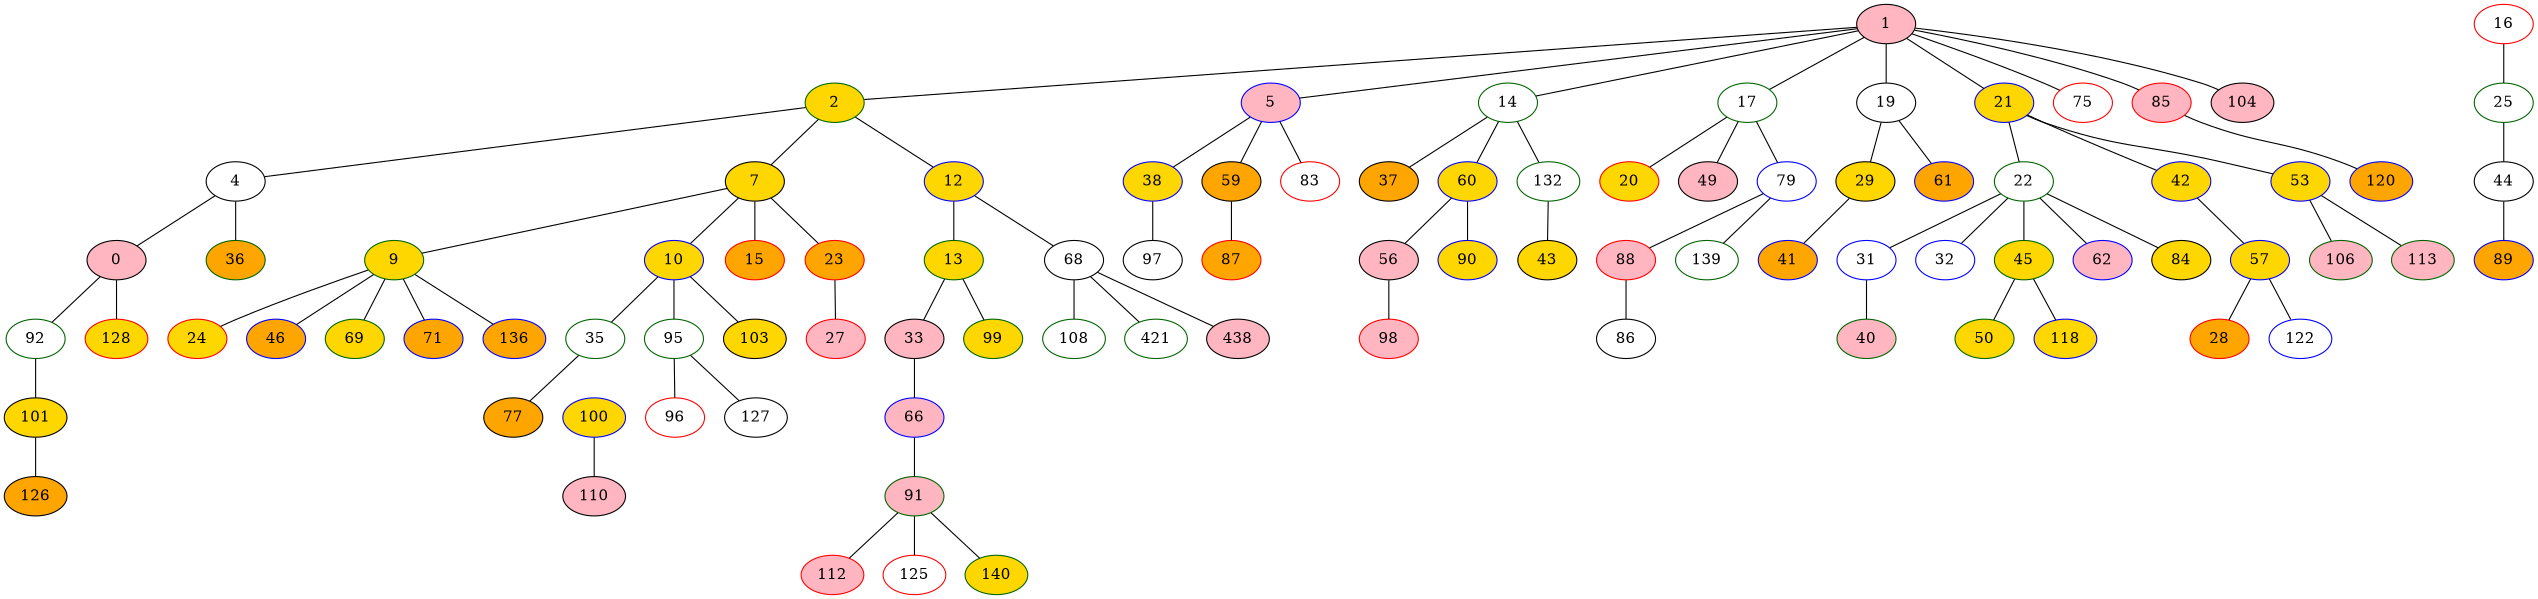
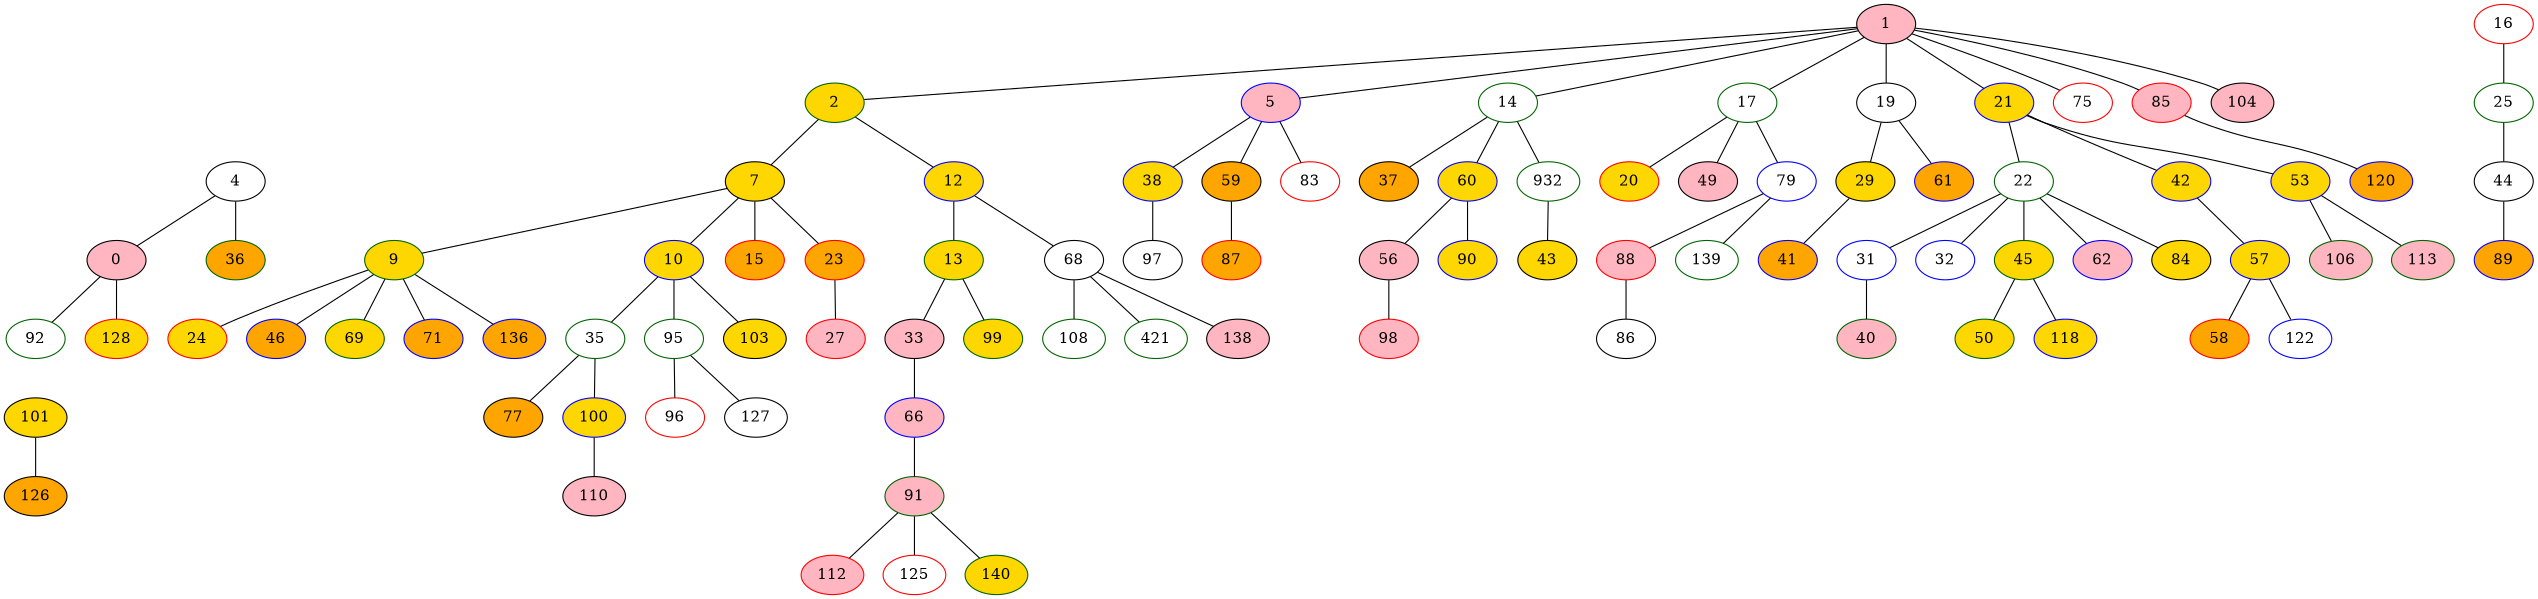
  graph {
    node [color=black fillcolor=gold style=filled]
    1 [fillcolor=lightpink super="+3"]
    2 [color=darkgreen super="+11"]
    5 [color=blue fillcolor=lightpink]
    14 [color=darkgreen fillcolor=white super="+55"]
    17 [color=darkgreen fillcolor=white super="+51"]
    19 [fillcolor=white super="+47"]
    21 [color=blue super="+67"]
    75 [color=red fillcolor=white]
    85 [color=red fillcolor=lightpink super="+111"]
    104 [fillcolor=lightpink]
    4 [fillcolor=white super="+30"]
    7 [super="+8"]
    12 [color=blue super="+34"]
    38 [color=blue super="+73"]
    59 [fillcolor=orange super="+107"]
    83 [color=red fillcolor=white super="+94"]
    37 [fillcolor=orange super="+39"]
    60 [color=blue super="+93"]
-   132 [color=darkgreen fillcolor=white]
+   132 [color=darkgreen fillcolor=white label=932]
    20 [color=red]
    49 [fillcolor=lightpink super="+52"]
    79 [color=blue fillcolor=white super="+141"]
    29
    61 [color=blue fillcolor=orange]
    22 [color=darkgreen fillcolor=white super="+26"]
    42 [color=blue super="+54"]
    53 [color=blue super="+74"]
    120 [color=blue fillcolor=orange]
    n29 [fillcolor=lightpink label=0 super="+135"]
    36 [color=darkgreen fillcolor=orange super="+81"]
    9 [color=darkgreen super="+18"]
    10 [color=blue super="+28"]
    15 [color=red fillcolor=orange]
    23 [color=red fillcolor=orange]
    13 [color=darkgreen]
    68 [fillcolor=white super="+76"]
    16 [color=red fillcolor=white super="+78"]
    25 [color=darkgreen fillcolor=white]
    92 [color=darkgreen fillcolor=white]
    128 [color=red]
    97 [fillcolor=white]
    87 [color=red fillcolor=orange]
    101
    24 [color=red]
    46 [color=blue fillcolor=orange]
    69 [color=darkgreen]
    71 [color=blue fillcolor=orange super="+122"]
    136 [color=blue fillcolor=orange]
    35 [color=darkgreen fillcolor=white super="+82"]
    95 [color=darkgreen fillcolor=white super="+142"]
    103
    27 [color=red fillcolor=lightpink super="+65"]
    77 [fillcolor=orange super="+88"]
    100 [color=blue super="+102"]
    96 [color=red fillcolor=white]
    127 [fillcolor=white super="+137"]
    33 [fillcolor=lightpink super="+63"]
    99 [color=darkgreen super="+115"]
    108 [color=darkgreen fillcolor=white]
    n60 [color=darkgreen fillcolor=white label=421]
-   138 [fillcolor=lightpink label=438]
+   138 [fillcolor=lightpink]
    66 [color=blue fillcolor=lightpink super="+116"]
    56 [fillcolor=lightpink]
    98 [color=red fillcolor=lightpink super="+124"]
    90 [color=blue]
    43 [super="+119"]
    44 [fillcolor=white super="+72"]
    n68 [color=red fillcolor=lightpink label=88]
    139 [color=darkgreen fillcolor=white]
    41 [color=blue fillcolor=orange]
    31 [color=blue fillcolor=white super="+114"]
    32 [color=blue fillcolor=white super="+117"]
    45 [color=darkgreen super="+48"]
    62 [color=blue fillcolor=lightpink super="+105"]
    84 [super="+109"]
    57 [color=blue super="+64"]
    106 [color=darkgreen fillcolor=lightpink]
    113 [color=darkgreen fillcolor=lightpink]
    40 [color=darkgreen fillcolor=lightpink super="+143"]
    50 [color=darkgreen]
    118 [color=blue super="+130"]
    89 [color=blue fillcolor=orange]
    91 [color=darkgreen fillcolor=lightpink super="+126"]
    110 [fillcolor=lightpink]
-   58 [color=red fillcolor=orange label=28]
+   58 [color=red fillcolor=orange]
    n86 [color=blue fillcolor=white label=122]
    112 [color=red fillcolor=lightpink super="+134"]
    125 [color=red fillcolor=white]
    140 [color=darkgreen]
    86 [fillcolor=white super="+133"]
    n91 [fillcolor=orange label=126 super="+131"]
    1 -- 2
    1 -- 5
    1 -- 14
    1 -- 17
    1 -- 19
    1 -- 21
    1 -- 75
    1 -- 85
    1 -- 104
-   2 -- 4
    2 -- 7
    2 -- 12
    5 -- 38
    5 -- 59
    5 -- 83
    14 -- 37
    14 -- 60
    14 -- 132
    17 -- 20
    17 -- 49
    17 -- 79
    19 -- 29
    19 -- 61
    21 -- 22
    21 -- 42
    21 -- 53
    85 -- 120
    4 -- n29
    4 -- 36
    7 -- 9
    7 -- 10
    7 -- 15
    7 -- 23
    12 -- 13
    12 -- 68
    38 -- 97
    59 -- 87
    60 -- 56
    60 -- 90
    132 -- 43
    79 -- n68
    79 -- 139
    29 -- 41
    22 -- 31
    22 -- 32
    22 -- 45
    22 -- 62
    22 -- 84
    42 -- 57
    53 -- 106
    53 -- 113
    n29 -- 92
    n29 -- 128
    9 -- 24
    9 -- 46
    9 -- 69
    9 -- 71
    9 -- 136
    10 -- 35
    10 -- 95
    10 -- 103
    23 -- 27
    13 -- 33
    13 -- 99
    68 -- 108
    68 -- n60
    68 -- 138
    16 -- 25
    25 -- 44
-   92 -- 101
    101 -- n91
    35 -- 77
+   35 -- 100
    95 -- 96
    95 -- 127
    100 -- 110
    33 -- 66
    66 -- 91
    56 -- 98
    44 -- 89
    n68 -- 86
    31 -- 40
    45 -- 50
    45 -- 118
    57 -- 58
    57 -- n86
    91 -- 112
    91 -- 125
    91 -- 140
  }
